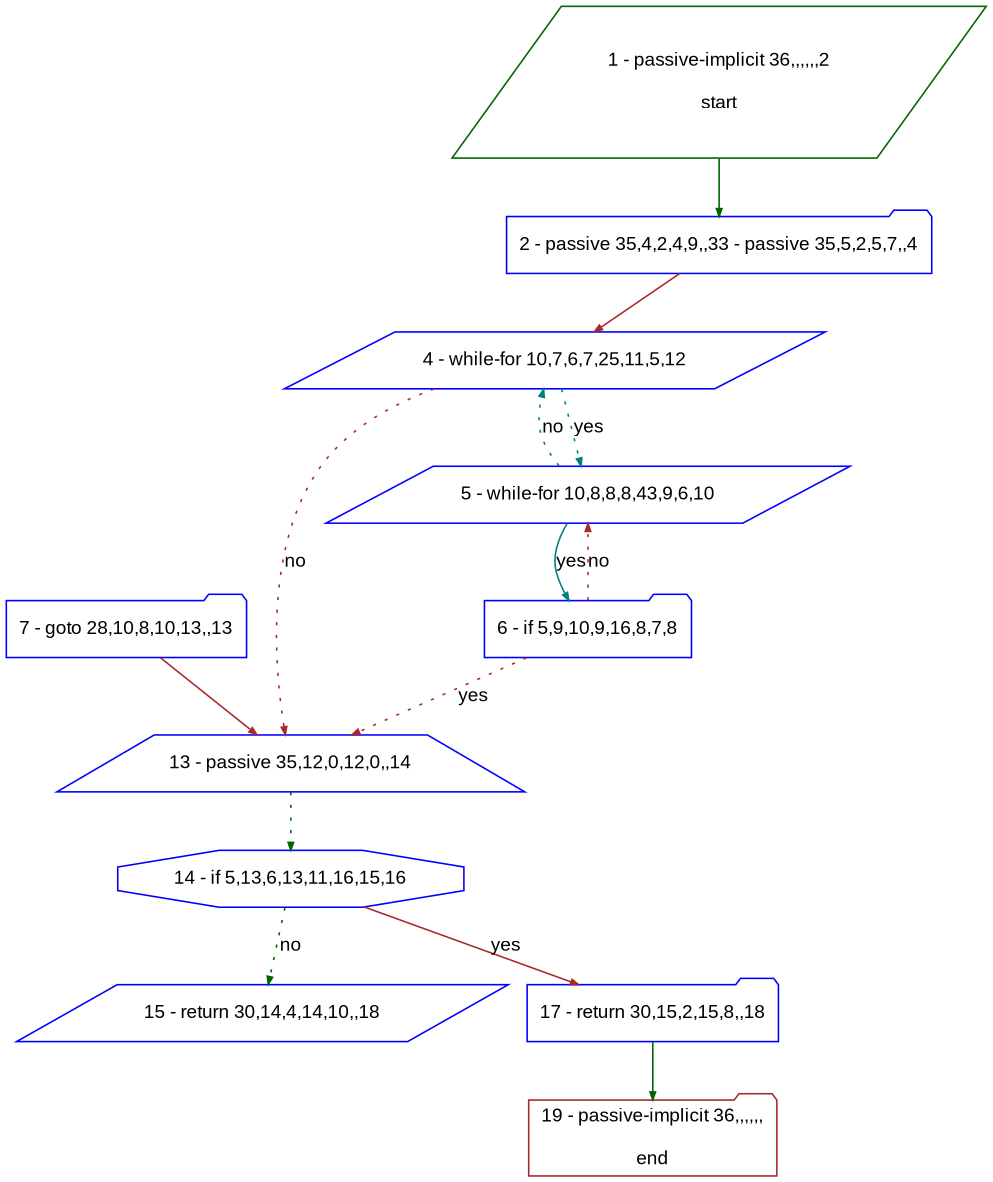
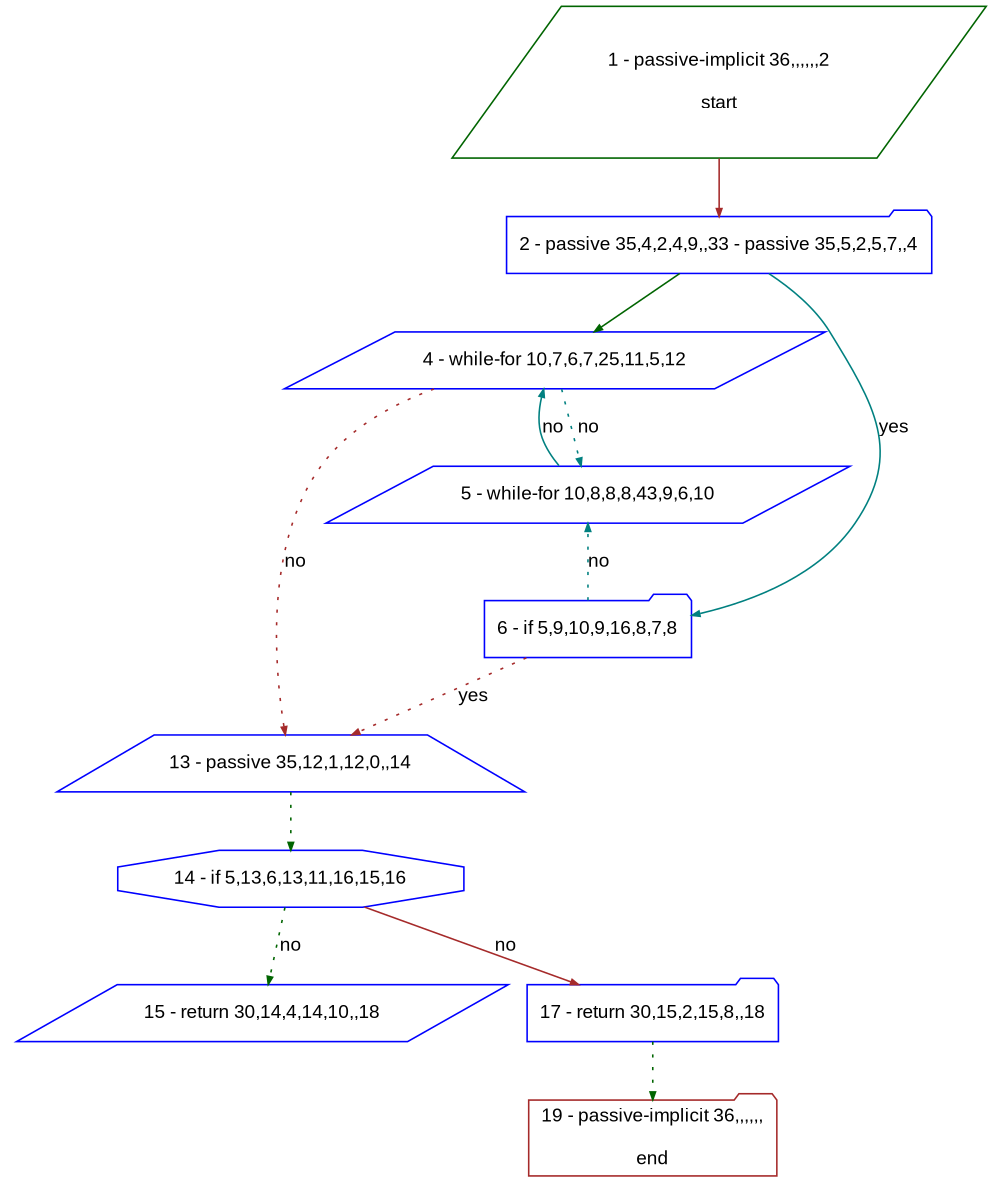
  digraph {
    bgcolor=white
    compound=true
    fillcolor="#FFFFCC"
    fontname=Arial
    fontsize=12
    pack=true
    packmode=clust
    style="rounded,filled"
    node [color="#0000ff" compound=true fillcolor="#ffffff" fixedsize=false fontname=Arial fontsize=12 node_initialized=no shape=folder style=filled]
    edge [arrowhead=normal arrowsize=0.5 arrowtail=none color=brown compound=true dir=forward fontcolor=black fontname=Arial fontsize=12 style=solid]
    n1 [label="2 - passive 35,4,2,4,9,,33 - passive 35,5,2,5,7,,4"]
    n2 [label="4 - while-for 10,7,6,7,25,11,5,12" shape=parallelogram]
    n3 [label="5 - while-for 10,8,8,8,43,9,6,10" shape=parallelogram]
-   n4 [label="13 - passive 35,12,0,12,0,,14" shape=trapezium]
+   n4 [label="13 - passive 35,12,1,12,0,,14" shape=trapezium]
    n5 [color="#006400" label="1 - passive-implicit 36,,,,,,2\n\nstart" shape=parallelogram]
    n6 [label="6 - if 5,9,10,9,16,8,7,8"]
    n7 [label="14 - if 5,13,6,13,11,16,15,16" shape=octagon]
    n8 [label="15 - return 30,14,4,14,10,,18" shape=parallelogram]
    n9 [label="17 - return 30,15,2,15,8,,18"]
-   n10 [label="7 - goto 28,10,8,10,13,,13"]
    n11 [color="#a52a2a" label="19 - passive-implicit 36,,,,,,\n\nend"]
-   n1 -> n2
-   n2 -> n3 [color=teal label=yes style=dotted]
+   n1 -> n2 [color=darkgreen]
+   n2 -> n3 [color=teal label=no style=dotted]
    n2 -> n4 [label=no style=dotted]
-   n3 -> n2 [color=teal label=no style=dotted]
-   n3 -> n6 [color=teal label=yes]
+   n3 -> n2 [color=teal label=no]
+   n1 -> n6 [color=teal label=yes]
    n4 -> n7 [color=darkgreen style=dotted]
-   n5 -> n1 [color=darkgreen]
-   n6 -> n3 [label=no style=dotted]
+   n5 -> n1
+   n6 -> n3 [color=teal label=no style=dotted]
    n6 -> n4 [label=yes style=dotted]
    n7 -> n8 [color=darkgreen label=no style=dotted]
-   n7 -> n9 [label=yes]
-   n9 -> n11 [color=darkgreen]
-   n10 -> n4
+   n7 -> n9 [label=no]
+   n9 -> n11 [color=darkgreen style=dotted]
  }
